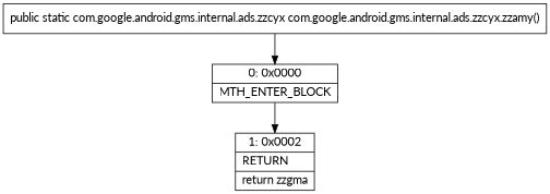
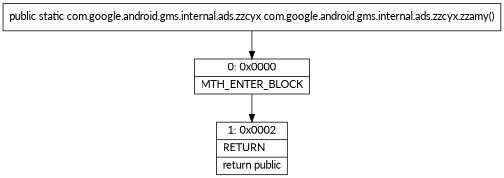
  digraph {
    fontname=Lato
    node [shape=record fontname=Lato]
    edge [fontname=Lato]
    n1 [label="{0\:\ 0x0000|MTH_ENTER_BLOCK\l}"]
-   n2 [label="{1\:\ 0x0002|RETURN\l|return zzgma\l}"]
+   n2 [label="{1\:\ 0x0002|RETURN\l|return public\l}"]
    n3 [label="{public static com.google.android.gms.internal.ads.zzcyx com.google.android.gms.internal.ads.zzcyx.zzamy() }"]
    n1 -> n2
    n3 -> n1
  }
